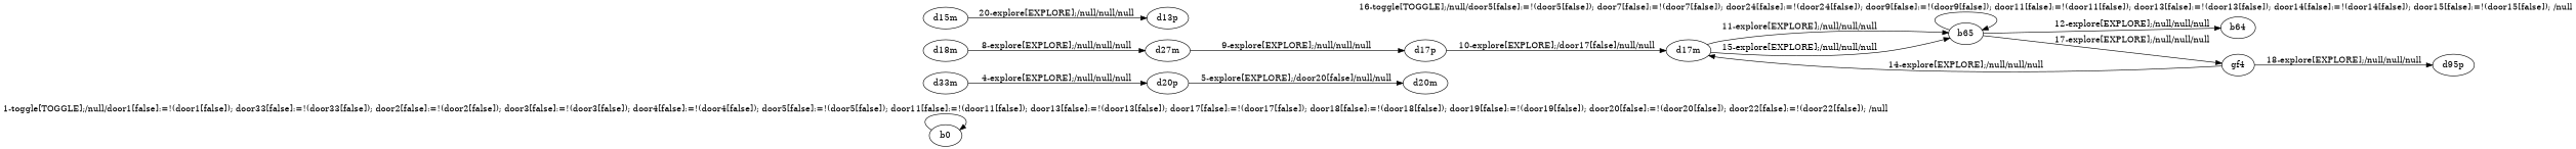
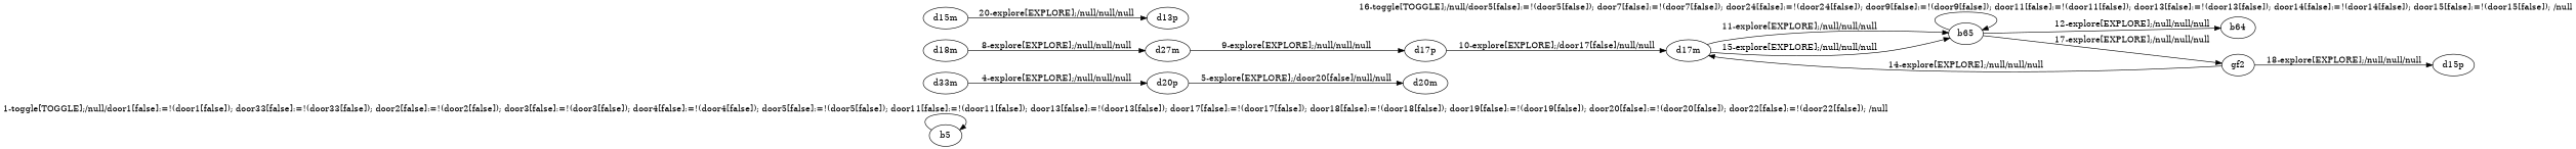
  digraph {
    rankdir=LR
-   b0
+   b0 [label=b5]
    d33m
    d20p
    d20m
    n5 [label=d27m]
    d18m
    d17p
    d17m
    b65
    b64
-   gf2 [label=gf4]
-   d15p [label=d95p]
+   gf2
+   d15p
    d15m
    d13p
    b0 -> b0 [label="1-toggle[TOGGLE];/null/door1[false]:=!(door1[false]); door33[false]:=!(door33[false]); door2[false]:=!(door2[false]); door3[false]:=!(door3[false]); door4[false]:=!(door4[false]); door5[false]:=!(door5[false]); door11[false]:=!(door11[false]); door13[false]:=!(door13[false]); door17[false]:=!(door17[false]); door18[false]:=!(door18[false]); door19[false]:=!(door19[false]); door20[false]:=!(door20[false]); door22[false]:=!(door22[false]); /null"]
    d33m -> d20p [label="4-explore[EXPLORE];/null/null/null"]
    d20p -> d20m [label="5-explore[EXPLORE];/door20[false]/null/null"]
    n5 -> d17p [label="9-explore[EXPLORE];/null/null/null"]
    d18m -> n5 [label="8-explore[EXPLORE];/null/null/null"]
    d17p -> d17m [label="10-explore[EXPLORE];/door17[false]/null/null"]
    d17m -> b65 [label="11-explore[EXPLORE];/null/null/null"]
    d17m -> b65 [label="15-explore[EXPLORE];/null/null/null"]
    b65 -> b65 [label="16-toggle[TOGGLE];/null/door5[false]:=!(door5[false]); door7[false]:=!(door7[false]); door24[false]:=!(door24[false]); door9[false]:=!(door9[false]); door11[false]:=!(door11[false]); door13[false]:=!(door13[false]); door14[false]:=!(door14[false]); door15[false]:=!(door15[false]); /null"]
    b65 -> b64 [label="12-explore[EXPLORE];/null/null/null"]
    b65 -> gf2 [label="17-explore[EXPLORE];/null/null/null"]
    gf2 -> d17m [label="14-explore[EXPLORE];/null/null/null"]
    gf2 -> d15p [label="18-explore[EXPLORE];/null/null/null"]
    d15m -> d13p [label="20-explore[EXPLORE];/null/null/null"]
  }
